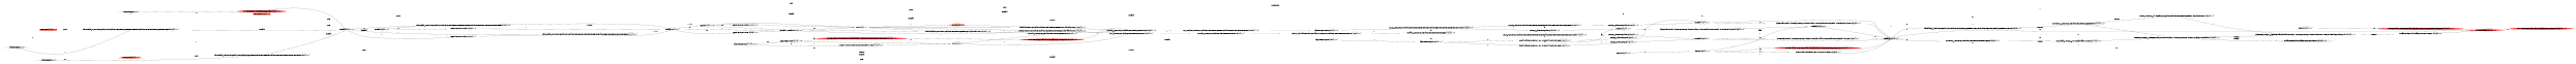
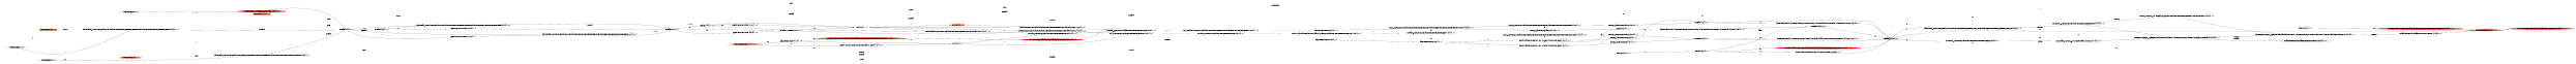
  digraph {
    rankdir=LR
    node [fillcolor=white shape=ellipse style=filled]
    edge [style=bold]
    n1 [label="boolean eventsEnabled = PropertiesUtils.getPropAsBoolean(properties,ConfigurationKeys.METRICS_REPORTING_INFLUXDB_EVENTS_ENABLED_KEY,ConfigurationKeys.DEFAULT_METRICS_REPORTING_INFLUXDB_EVENTS_ENABLED)@@@7@@@['0', '0', '1']"]
    n2 [label="eventsEnabled@@@8@@@['1', '1', '1']" shape=diamond]
    n3 [fillcolor=lightgray label="eventsEnabled@@@42@@@['1', '1', '1']" shape=diamond]
    n4 [label="!metricsEnabled && !eventsEnabled@@@11@@@['1', '0', '1']" shape=diamond]
    n5 [label="eventsEnabled@@@9@@@['1', '1', '0']" shape=diamond]
    n6 [label="LOGGER.info(\"Reporting events to InfluxDB\")@@@9@@@['0', '0', '1']"]
    n7 [label="String eventsDatabase = (eventsDbProp == null)? (metricsEnabled? database: null): eventsDbProp@@@44@@@['0', '0', '1']"]
    n8 [fillcolor=lightgray label="this.codahaleScheduledReporters.add(this.codahaleReportersCloser.register(eventReporter))@@@47@@@['0', '0', '1']"]
    n9 [label="boolean emitValueAsKey = PropertiesUtils.getPropAsBoolean(properties,ConfigurationKeys.METRICS_REPORTING_GRAPHITE_EVENTS_VALUE_AS_KEY,ConfigurationKeys.DEFAULT_METRICS_REPORTING_GRAPHITE_EVENTS_VALUE_AS_KEY)@@@43@@@['1', '1', '0']"]
    n10 [label="String eventsPortProp = properties.getProperty(ConfigurationKeys.METRICS_REPORTING_GRAPHITE_EVENTS_PORT)@@@44@@@['1', '1', '0']"]
    n11 [label="this.codahaleScheduledReporters.add(this.codahaleReportersCloser.register(eventReporter))@@@48@@@['0', '1', '0']"]
    n12 [fillcolor=red label="!reporterExceptionList.isEmpty()@@@54@@@['0', '1', '0']" shape=diamond]
    n13 [label="int eventsPort = (eventsPortProp == null)? (metricsEnabled? port: Integer.parseInt(ConfigurationKeys.METRICS_REPORTING_GRAPHITE_PORT)): Integer.parseInt(eventsPortProp)@@@45@@@['0', '1', '0']"]
    n14 [label="InfluxDBEventReporter eventReporter = InfluxDBEventReporter.Factory.forContext(RootMetricContext.get()).withConnectionType(connectionType).withConnection(url,username,password,eventsDatabase).build()@@@46@@@['1', '0', '1']"]
    n15 [label="GraphiteEventReporter eventReporter = GraphiteEventReporter.Factory.forContext(RootMetricContext.get()).withConnectionType(connectionType).withConnection(hostname,eventsPort).withPrefix(prefix).withEmitValueAsKey(emitValueAsKey).build()@@@47@@@['1', '1', '0']"]
    n16 [label="String eventsDbProp = properties.getProperty(ConfigurationKeys.METRICS_REPORTING_INFLUXDB_EVENTS_DATABASE)@@@43@@@['0', '0', '1']"]
    n17 [label="String database = properties.getProperty(ConfigurationKeys.METRICS_REPORTING_INFLUXDB_DATABASE)@@@24@@@['0', '0', '1']"]
    n18 [label="return@@@12@@@['1', '1', '1']"]
    n19 [label="Preconditions.checkArgument(properties.containsKey(ConfigurationKeys.METRICS_REPORTING_INFLUXDB_DATABASE),\"InfluxDB database name is missing.\")@@@15@@@['0', '0', '1']"]
    n20 [label="Preconditions.checkArgument(properties.containsKey(ConfigurationKeys.METRICS_REPORTING_GRAPHITE_HOSTNAME),\"Graphite hostname is missing.\")@@@15@@@['1', '0', '0']"]
    n21 [label="Preconditions.checkArgument(properties.containsKey(ConfigurationKeys.METRICS_REPORTING_GRAPHITE_HOSTNAME),\"Graphite hostname is missing.\")@@@16@@@['0', '1', '0']"]
    n22 [fillcolor=tomato label="return@@@13@@@['0', '1', '0']"]
    n23 [label="String url = properties.getProperty(ConfigurationKeys.METRICS_REPORTING_INFLUXDB_URL)@@@21@@@['0', '0', '1']"]
    n24 [label="String hostname = properties.getProperty(ConfigurationKeys.METRICS_REPORTING_GRAPHITE_HOSTNAME)@@@21@@@['1', '0', '0']"]
    n25 [label="String hostname = properties.getProperty(ConfigurationKeys.METRICS_REPORTING_GRAPHITE_HOSTNAME)@@@22@@@['1', '1', '0']"]
    n26 [fillcolor=red label="throw new MultiReporterException(\"Failed to start one or more Graphite reporters\",reporterExceptionList)@@@20@@@['0', '1', '0']"]
    n27 [label="String username = properties.getProperty(ConfigurationKeys.METRICS_REPORTING_INFLUXDB_USER)@@@22@@@['0', '0', '1']"]
    n28 [label="int port = Integer.parseInt(properties.getProperty(ConfigurationKeys.METRICS_REPORTING_GRAPHITE_PORT,ConfigurationKeys.DEFAULT_METRICS_REPORTING_GRAPHITE_PORT))@@@23@@@['1', '1', '0']"]
    n29 [label="String type = properties.getProperty(ConfigurationKeys.METRICS_REPORTING_INFLUXDB_SENDING_TYPE,ConfigurationKeys.DEFAULT_METRICS_REPORTING_INFLUXDB_SENDING_TYPE).toUpperCase()@@@26@@@['0', '0', '1']"]
    n30 [label="connectionType = InfluxDBConnectionType.valueOf(type)@@@28@@@['0', '0', '1']"]
    n31 [label="metricsEnabled@@@34@@@['0', '0', '1']" shape=diamond]
    n32 [label="metricsEnabled@@@33@@@['1', '0', '0']" shape=diamond]
    n33 [fillcolor=lightgray label="eventsEnabled@@@41@@@['1', '0', '0']" shape=diamond]
    n34 [label="GraphiteReporter.Factory.newBuilder().withConnectionType(connectionType).withConnection(hostname,port).withMetricContextName(this.metricContext.getName()).withMetricsPrefix(prefix).build(properties)@@@35@@@['1', '0', '0']"]
    n35 [label="InfluxDBReporter.Factory.newBuilder().withConnectionType(connectionType).withConnection(url,username,password,database).withMetricContextName(this.metricContext.getName()).build(properties)@@@36@@@['0', '0', '1']"]
    n36 [label="IOException e@@@50@@@['0', '1', '0']" shape=diamond]
    n37 [fillcolor=red label="reporterExceptionList.add(new MetricReporterException(\"Failed to create Graphite event reporter.\",e,ReporterType.EVENT,ReporterSinkType.GRAPHITE))@@@51@@@['0', '1', '0']"]
    n38 [label="String password = PasswordManager.getInstance(properties).readPassword(properties.getProperty(ConfigurationKeys.METRICS_REPORTING_INFLUXDB_PASSWORD))@@@23@@@['0', '0', '1']"]
    n39 [label="GraphiteConnectionType connectionType@@@24@@@['1', '1', '0']"]
    n40 [fillcolor=red label="throw new MultiReporterException(\"Failed to create one or more Graphite Reporters\",reporterExceptionList)@@@55@@@['0', '1', '0']"]
    n41 [fillcolor=tomato label="Properties properties@@@2@@@['0', '0', '1']"]
    n42 [label="boolean metricsEnabled = PropertiesUtils.getPropAsBoolean(properties,ConfigurationKeys.METRICS_REPORTING_INFLUXDB_METRICS_ENABLED_KEY,ConfigurationKeys.DEFAULT_METRICS_REPORTING_INFLUXDB_METRICS_ENABLED)@@@3@@@['0', '0', '1']"]
    n43 [label="metricsEnabled@@@4@@@['1', '1', '1']" shape=diamond]
    n44 [label="connectionType = GraphiteConnectionType.valueOf(type)@@@27@@@['1', '0', '0']"]
    n45 [label="String type = properties.getProperty(ConfigurationKeys.METRICS_REPORTING_GRAPHITE_SENDING_TYPE,ConfigurationKeys.DEFAULT_METRICS_REPORTING_GRAPHITE_SENDING_TYPE).toUpperCase()@@@25@@@['1', '1', '0']"]
    n46 [label="String prefix = properties.getProperty(ConfigurationKeys.METRICS_REPORTING_GRAPHITE_PREFIX,ConfigurationKeys.DEFAULT_METRICS_REPORTING_GRAPHITE_PREFIX)@@@26@@@['0', '1', '0']"]
    n47 [label="connectionType = GraphiteConnectionType.valueOf(type)@@@28@@@['0', '1', '0']"]
    n48 [label="metricsEnabled@@@34@@@['0', '1', '0']" shape=diamond]
    n49 [label="IllegalArgumentException exception@@@18@@@['1', '1', '0']" shape=diamond]
    n50 [label="return@@@19@@@['1', '0', '1']"]
    n51 [fillcolor=red label="reporterExceptionList.add(new MetricReporterException(\"Missing Graphite configuration(s).\",exception,ReporterType.METRIC_EVENT,ReporterSinkType.GRAPHITE))@@@19@@@['0', '1', '0']"]
    n52 [label="LOGGER.error(\"Not reporting to InfluxDB due to missing InfluxDB configuration(s).\",exception)@@@18@@@['0', '0', '1']"]
    n53 [label="metricsEnabled@@@5@@@['1', '1', '0']" shape=diamond]
    n54 [label="LOGGER.info(\"Reporting metrics to InfluxDB\")@@@5@@@['0', '0', '1']"]
    n55 [label="boolean eventsEnabled = PropertiesUtils.getPropAsBoolean(properties,ConfigurationKeys.METRICS_REPORTING_GRAPHITE_EVENTS_ENABLED_KEY,ConfigurationKeys.DEFAULT_METRICS_REPORTING_GRAPHITE_EVENTS_ENABLED)@@@7@@@['1', '0', '0']"]
    n56 [label="LOGGER.info(\"Reporting metrics to Graphite\")@@@6@@@['0', '1', '0']"]
    n57 [label="GraphiteReporter.Factory.newBuilder().withConnectionType(connectionType).withConnection(hostname,port).withMetricContextName(this.metricContext.getName()).withMetricsPrefix(prefix).build(properties)@@@36@@@['0', '1', '0']"]
    n58 [label="LOGGER.warn(\"Graphite Reporter connection type \" + type + \" not recognized. Will use TCP for sending.\",exception)@@@31@@@['1', '1', '0']"]
    n59 [label="connectionType = GraphiteConnectionType.TCP@@@32@@@['0', '1', '0']"]
    n60 [label="connectionType = InfluxDBConnectionType.TCP@@@32@@@['0', '0', '1']"]
    n61 [label="IOException e@@@37@@@['1', '0', '0']" shape=diamond]
    n62 [label="IOException e@@@38@@@['1', '1', '1']" shape=diamond]
    n63 [fillcolor=red label="reporterExceptionList.add(new MetricReporterException(\"Failed to create Graphite metrics reporter.\",e,ReporterType.METRIC,ReporterSinkType.GRAPHITE))@@@39@@@['0', '1', '0']"]
    n64 [label="LOGGER.error(\"Failed to create InfluxDB metrics reporter. Will not report metrics to InfluxDB.\",e)@@@39@@@['0', '0', '1']"]
    n65 [label="LOGGER.info(\"Reporting events to Graphite\")@@@10@@@['0', '1', '0']"]
    n66 [label="LOGGER.warn(\"InfluxDB Reporter connection type \" + type + \" not recognized. Will use TCP for sending.\",exception)@@@31@@@['0', '0', '1']"]
    n67 [fillcolor=red label="List<MetricReporterException> reporterExceptionList = Lists.newArrayList()@@@3@@@['0', '1', '0']"]
    n68 [fillcolor=lightgray label="buildGraphiteMetricReporter['1', '0', '0']" shape=diamond]
    n69 [fillcolor=tomato label="Properties properties@@@2@@@['1', '0', '0']" shape=box]
    n70 [label="boolean metricsEnabled = PropertiesUtils.getPropAsBoolean(properties,ConfigurationKeys.METRICS_REPORTING_GRAPHITE_METRICS_ENABLED_KEY,ConfigurationKeys.DEFAULT_METRICS_REPORTING_GRAPHITE_METRICS_ENABLED)@@@3@@@['1', '0', '0']"]
    n71 [fillcolor=tomato label="Properties properties@@@2@@@['0', '1', '0']" shape=box]
    n72 [fillcolor=lightgray label="buildGraphiteMetricReporter['0', '1', '0']" shape=diamond]
-   n73 [label="IllegalArgumentException exception@@@17@@@['1', '0', '1']" shape=diamond]
+   n73 [fillcolor=tomato label="IllegalArgumentException exception@@@17@@@['1', '0', '1']" shape=diamond]
    n74 [label="IllegalArgumentException exception@@@29@@@['1', '0', '0']" shape=diamond]
    n75 [label="IllegalArgumentException exception@@@30@@@['1', '1', '1']" shape=diamond]
    n76 [fillcolor=lightgray label="buildInfluxDBMetricReporter['0', '0', '1']" shape=diamond]
    n1 -> n2
    n1 -> n2 [label=eventsEnabled style=solid]
    n1 -> n3 [label=eventsEnabled style=solid]
    n2 -> n3 [label=eventsEnabled style=solid]
    n2 -> n4
    n2 -> n5 [label=eventsEnabled style=solid]
    n2 -> n5
    n2 -> n5 [label=true style=dotted]
    n2 -> n6
    n2 -> n6 [label=true style=dotted]
    n3 -> n7 [label=true style=dotted]
    n3 -> n8 [label=true style=dotted]
    n3 -> n9
    n3 -> n9 [label=true style=dotted]
    n3 -> n10 [label=true style=dotted]
    n3 -> n11 [label=true style=dotted]
    n3 -> n12
    n3 -> n13 [label=true style=dotted]
    n3 -> n14 [label=true style=dotted]
    n3 -> n15 [label=true style=dotted]
    n3 -> n16 [label=true style=dotted]
    n3 -> n16
    n4 -> n18
    n4 -> n18 [label=true style=dotted]
    n4 -> n19
    n4 -> n20
    n5 -> n4
    n5 -> n6 [label=0 style=dashed]
    n5 -> n18
    n5 -> n65
    n5 -> n65 [label=true style=dotted]
    n6 -> n4
    n7 -> n14
    n9 -> n10
    n9 -> n10 [label=eventsPortProp style=solid]
    n10 -> n13
    n10 -> n13 [label=eventsPortProp style=solid]
    n10 -> n14
    n11 -> n12
    n12 -> n40
    n12 -> n40 [label=true style=dotted]
    n13 -> n15
    n14 -> n8
    n14 -> n8 [label=eventReporter style=solid]
    n14 -> n15
    n14 -> n15 [label=eventReporter style=solid]
    n15 -> n11
    n15 -> n11 [label=eventReporter style=solid]
    n16 -> n7
    n16 -> n7 [label=eventsDbProp style=solid]
    n17 -> n7 [label=database style=solid]
    n18 -> n19
    n18 -> n20
    n18 -> n21
    n18 -> n22 [label=true style=dotted]
    n18 -> n22
    n19 -> n23
    n20 -> n19 [label=0 style=dashed]
    n20 -> n24
    n21 -> n25
    n22 -> n21
    n23 -> n27
    n24 -> n23 [label=0 style=dashed]
    n24 -> n25
    n25 -> n10 [label=port style=solid]
    n25 -> n27 [label=0 style=dashed]
    n25 -> n28
    n26 -> n25
    n27 -> n38
    n28 -> n13 [label=port style=solid]
    n28 -> n39
    n29 -> n30 [label=type style=solid]
    n29 -> n30
    n30 -> n31
    n31 -> n3
    n31 -> n35 [label=true style=dotted]
    n31 -> n35
    n32 -> n33 [style=dotted]
    n32 -> n34 [label=true style=dotted]
    n32 -> n34
    n33 -> n3
    n33 -> n3 [label=true style=dotted]
    n33 -> n9 [label=true style=dotted]
    n33 -> n10 [label=true style=dotted]
    n33 -> n14 [label=true style=dotted]
    n33 -> n15 [label=true style=dotted]
    n34 -> n33
    n34 -> n35 [label=0 style=dashed]
    n35 -> n3
    n36 -> n37 [label=true style=dotted]
    n36 -> n37
    n37 -> n12
    n38 -> n17
    n39 -> n17 [label=0 style=dashed]
    n39 -> n44 [label=type style=solid]
    n39 -> n45
    n41 -> n1 [label=properties style=solid]
    n41 -> n35 [label=properties style=solid]
    n41 -> n42 [label=properties style=solid]
    n42 -> n7 [label=metricsEnabled style=solid]
    n42 -> n31 [label=metricsEnabled style=solid]
    n42 -> n43 [label=metricsEnabled style=solid]
    n42 -> n43
    n43 -> n1
    n43 -> n13 [label=metricsEnabled style=solid]
    n43 -> n48 [label=metricsEnabled style=solid]
    n43 -> n53
    n43 -> n53 [label=metricsEnabled style=solid]
    n43 -> n53 [label=true style=dotted]
    n43 -> n54 [label=true style=dotted]
    n43 -> n54
    n43 -> n55
    n44 -> n30 [label=0 style=dashed]
    n44 -> n32
    n45 -> n44
    n45 -> n46
    n45 -> n47 [label=type style=solid]
    n46 -> n47
    n47 -> n48
    n48 -> n3
    n48 -> n57 [label=true style=dotted]
    n48 -> n57
    n49 -> n26 [label=true style=dotted]
    n49 -> n50
    n49 -> n51 [label=true style=dotted]
    n49 -> n51
    n49 -> n51 [label=0 style=dashed]
    n49 -> n52 [label=0 style=dashed]
    n50 -> n23
    n50 -> n24
    n50 -> n26 [label=0 style=dashed]
    n51 -> n26
    n52 -> n50
    n53 -> n2 [style=dashed]
    n53 -> n54 [label=0 style=dashed]
    n53 -> n55
    n53 -> n56 [label=true style=dotted]
    n53 -> n56
    n54 -> n1
    n55 -> n1 [label=0 style=dashed]
    n55 -> n2 [label=eventsEnabled style=solid]
    n55 -> n2
    n55 -> n33 [label=eventsEnabled style=solid]
    n56 -> n2
    n57 -> n3
    n58 -> n32
    n58 -> n59
    n58 -> n60 [label=0 style=dashed]
    n59 -> n48
    n60 -> n31
    n61 -> n62 [label=true style=dotted]
    n61 -> n62
    n62 -> n33
    n62 -> n63
    n62 -> n63 [label=true style=dotted]
    n62 -> n63 [label=0 style=dashed]
    n62 -> n64 [label=0 style=dashed]
    n62 -> n64 [label=true style=dotted]
    n62 -> n64
    n63 -> n3
    n64 -> n3
    n65 -> n18
    n66 -> n60
    n67 -> n40 [label=reporterExceptionList style=solid]
    n67 -> n43
    n68 -> n69 [label=true style=dotted]
    n68 -> n70
    n69 -> n3 [label=eventsPortProp style=solid]
    n69 -> n34 [label=properties style=solid]
    n69 -> n41 [label=0 style=dashed]
    n69 -> n55 [label=properties style=solid]
    n69 -> n70 [label=properties style=solid]
    n69 -> n71 [label=0 style=dashed]
    n70 -> n10 [label=metricsEnabled style=solid]
    n70 -> n32 [label=metricsEnabled style=solid]
    n70 -> n42 [label=0 style=dashed]
    n70 -> n43 [label=metricsEnabled style=solid]
    n70 -> n43
    n71 -> n2 [label=properties style=solid]
    n71 -> n9 [label=properties style=solid]
    n71 -> n43 [label=properties style=solid]
    n71 -> n57 [label=properties style=solid]
    n72 -> n67
    n72 -> n71 [label=true style=dotted]
    n73 -> n49 [label=true style=dotted]
    n73 -> n49
    n73 -> n50 [label=true style=dotted]
    n73 -> n52
    n73 -> n52 [label=true style=dotted]
    n74 -> n58 [label=true style=dotted]
    n74 -> n75 [label=true style=dotted]
    n74 -> n75
    n75 -> n58 [label=true style=dotted]
    n75 -> n58
    n75 -> n59 [label=true style=dotted]
    n75 -> n60 [label=true style=dotted]
    n75 -> n66 [label=true style=dotted]
    n75 -> n66
    n75 -> n66 [label=0 style=dashed]
    n76 -> n41 [label=true style=dotted]
    n76 -> n42
  }
